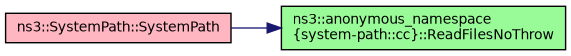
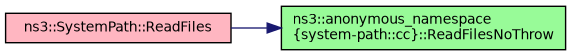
  digraph {
    rankdir=LR
    node [color=black fontname=Helvetica fontsize=10 shape=record style=filled]
-   n1 [fillcolor=lightpink fontcolor=black height=0.2 label="ns3::SystemPath::SystemPath" width=0.4]
+   n1 [fillcolor=lightpink fontcolor=black height=0.2 label="ns3::SystemPath::ReadFiles" width=0.4]
    n2 [fillcolor=palegreen height=0.2 label="ns3::anonymous_namespace\l\{system-path::cc\}::ReadFilesNoThrow" width=0.4]
    n1 -> n2 [color=midnightblue fontname=Helvetica fontsize=10 labelfontname=Helvetica labelfontsize=10 style=solid]
  }
